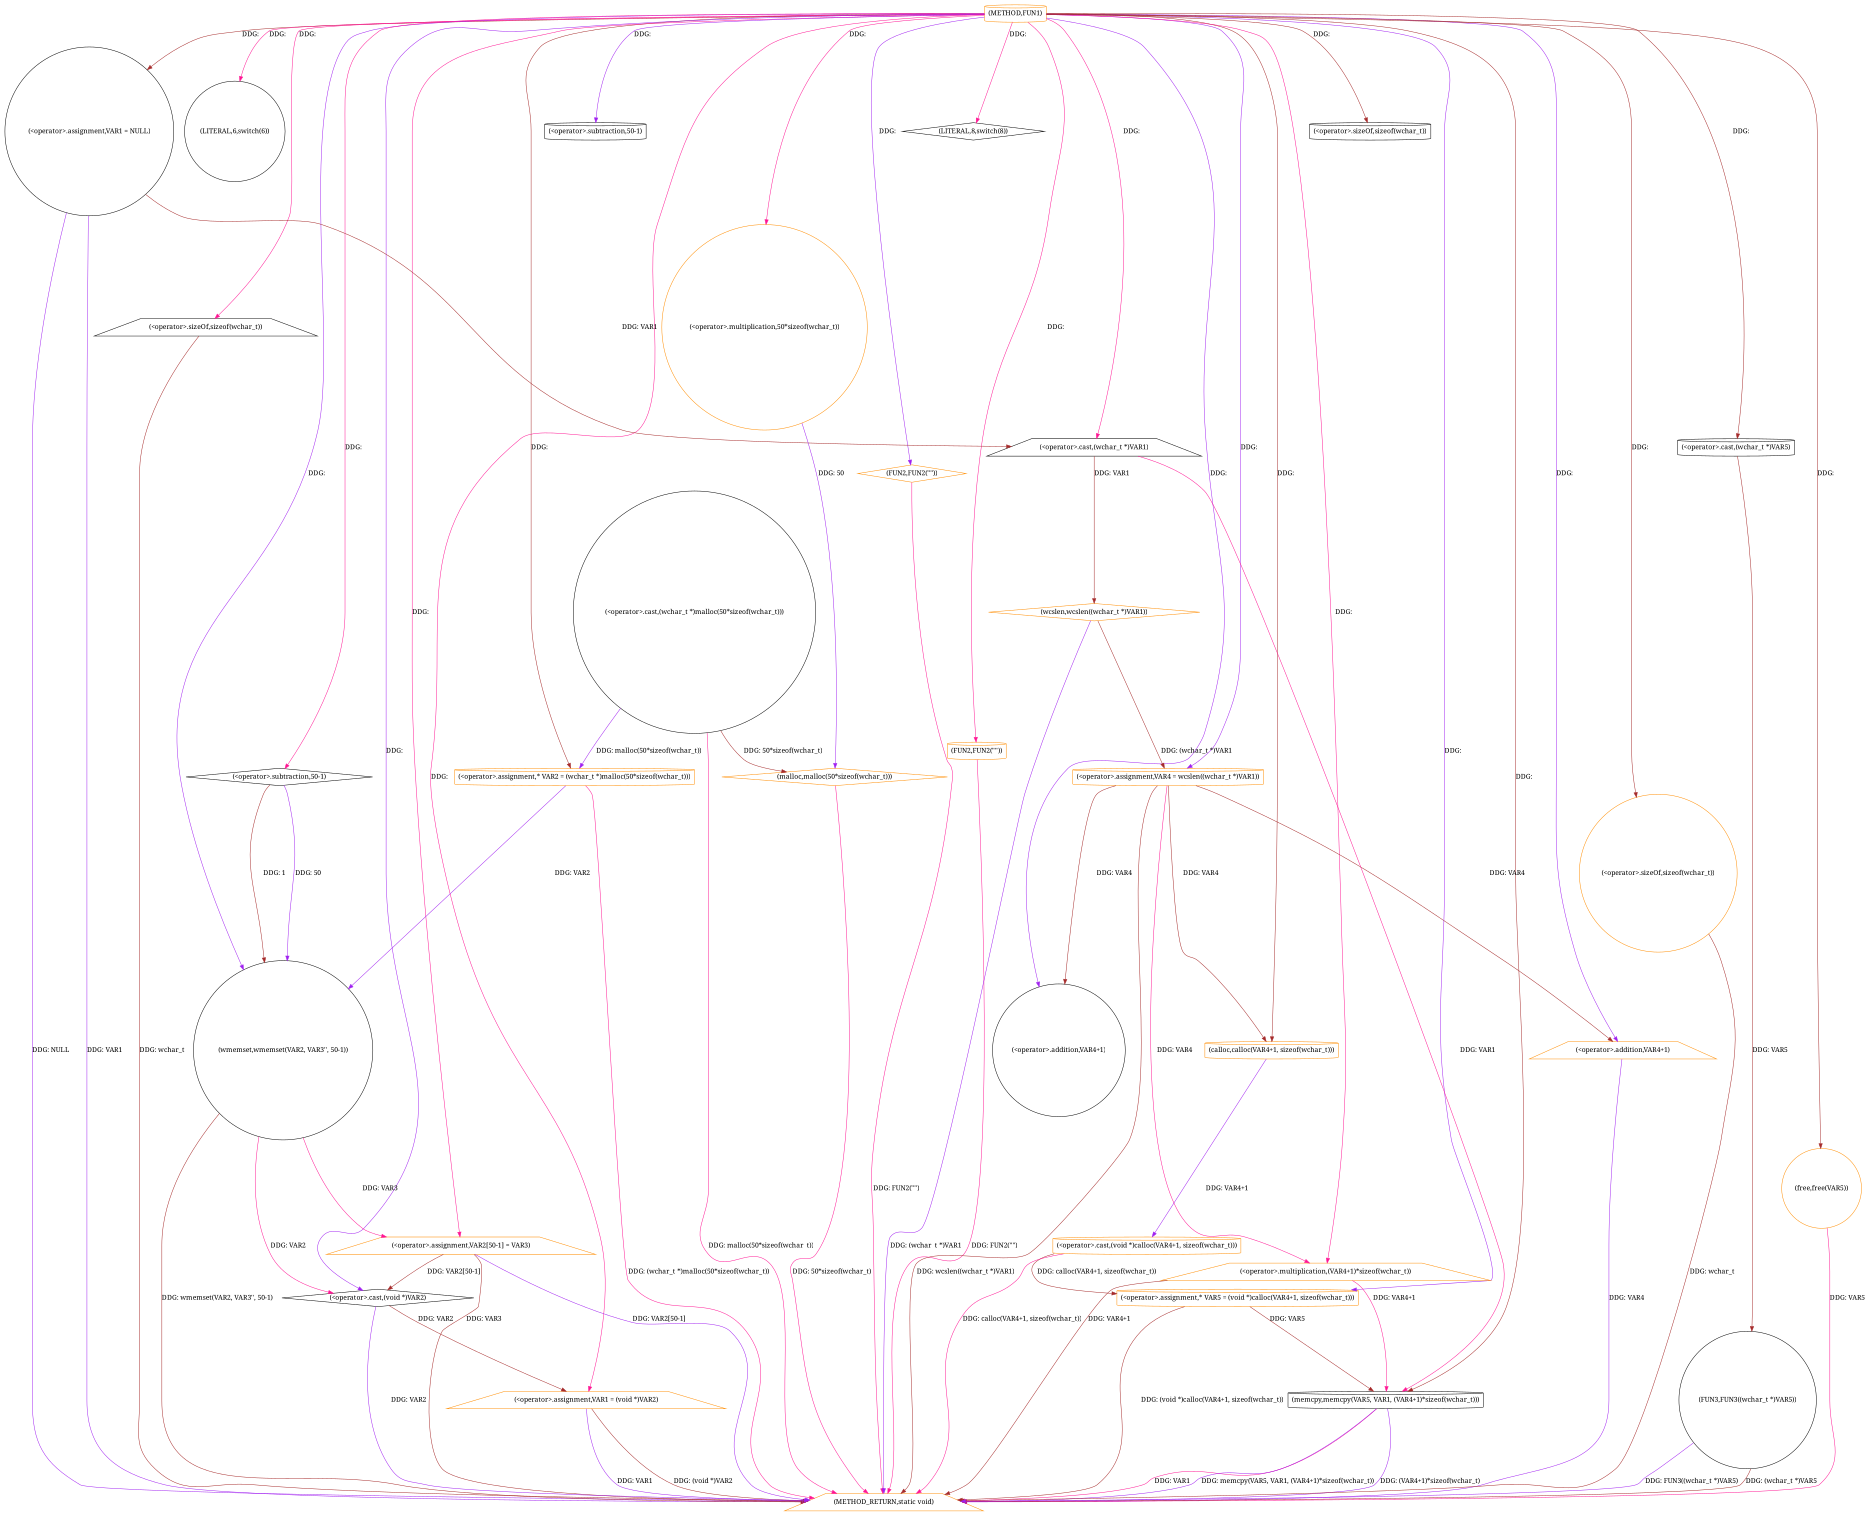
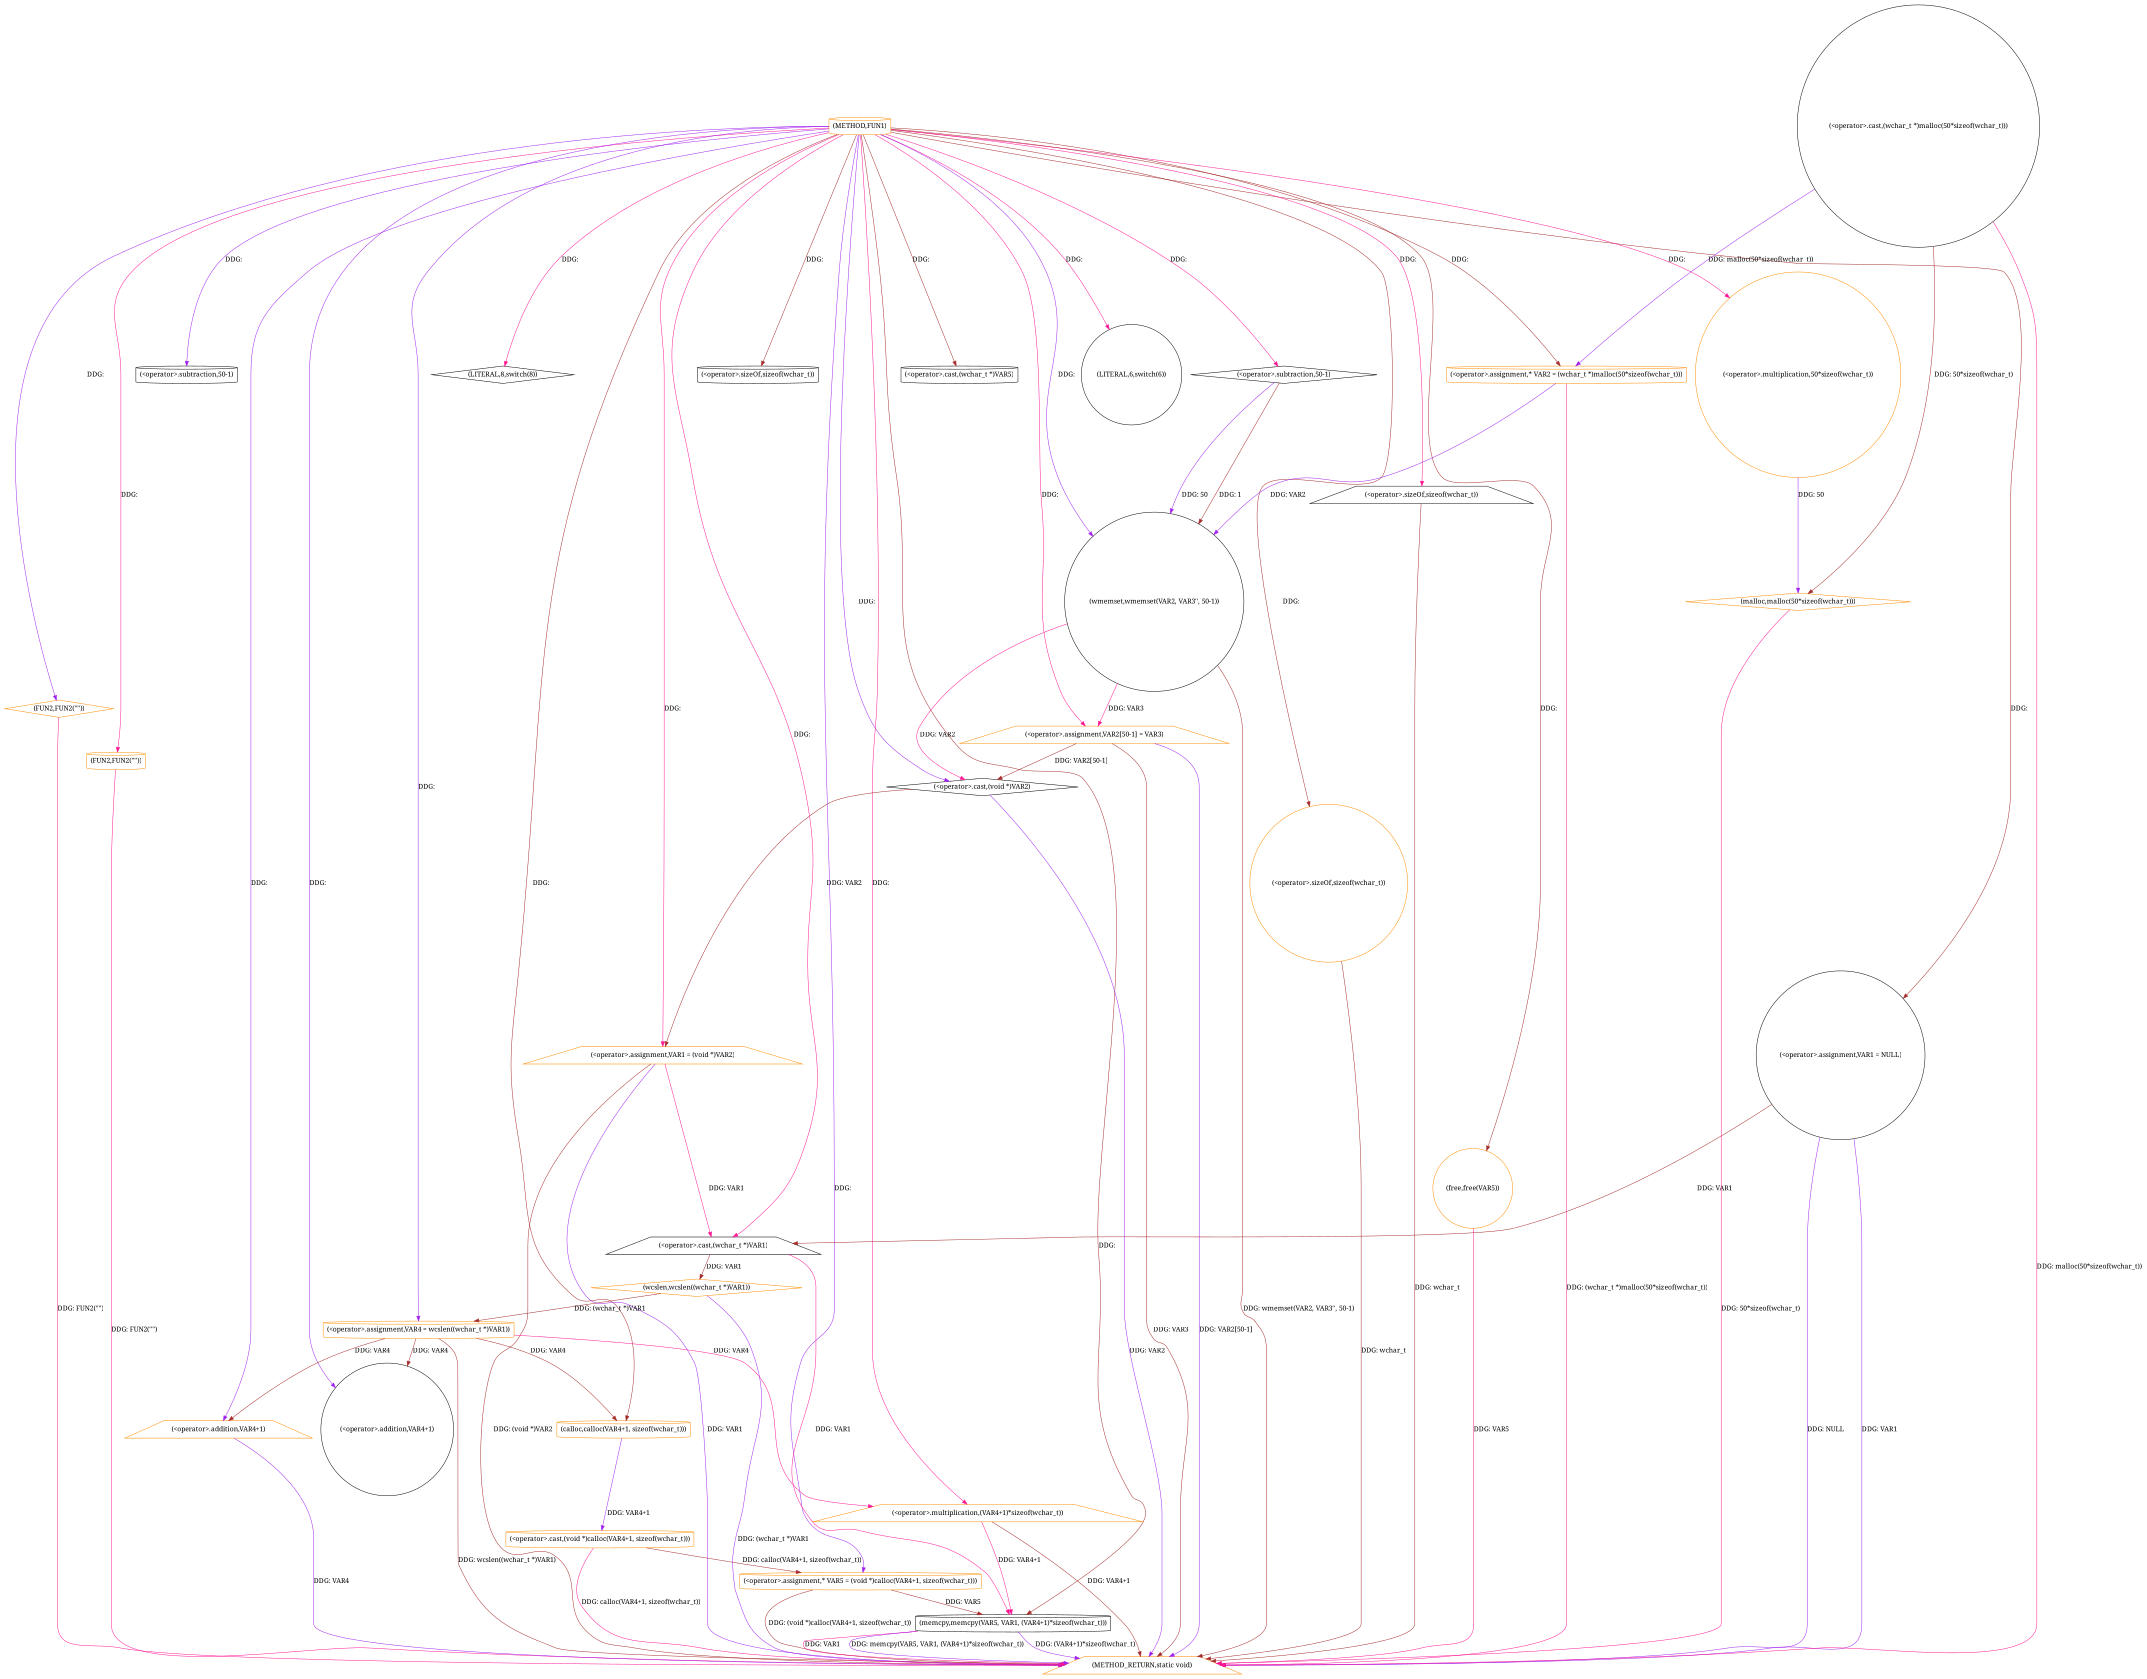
  digraph {
    fontname="Noto Serif"
    node [color=darkorange fontname="Noto Serif" shape=cylinder]
    edge [color=brown fontname="Noto Serif"]
    n1 [label="(METHOD,FUN1)"]
    n2 [color=black label="(<operator>.assignment,VAR1 = NULL)" shape=circle]
    n3 [color=black label="(LITERAL,6,switch(6))" shape=circle]
    n4 [label="(<operator>.assignment,* VAR2 = (wchar_t *)malloc(50*sizeof(wchar_t)))"]
    n5 [label="(<operator>.multiplication,50*sizeof(wchar_t))" shape=circle]
    n6 [color=black label="(<operator>.sizeOf,sizeof(wchar_t))" shape=trapezium]
    n7 [color=black label="(wmemset,wmemset(VAR2, VAR3'', 50-1))" shape=circle]
    n8 [color=black label="(<operator>.subtraction,50-1)" shape=diamond]
    n9 [label="(<operator>.assignment,VAR2[50-1] = VAR3)" shape=trapezium]
    n10 [color=black label="(<operator>.subtraction,50-1)"]
    n11 [label="(<operator>.assignment,VAR1 = (void *)VAR2)" shape=trapezium]
    n12 [color=black label="(<operator>.cast,(void *)VAR2)" shape=diamond]
    n13 [label="(FUN2,FUN2(\"\"))" shape=diamond]
    n14 [color=black label="(LITERAL,8,switch(8))" shape=diamond]
    n15 [label="(FUN2,FUN2(\"\"))"]
    n16 [label="(<operator>.assignment,VAR4 = wcslen((wchar_t *)VAR1))"]
    n17 [color=black label="(<operator>.cast,(wchar_t *)VAR1)" shape=trapezium]
    n18 [label="(<operator>.assignment,* VAR5 = (void *)calloc(VAR4+1, sizeof(wchar_t)))"]
    n19 [label="(calloc,calloc(VAR4+1, sizeof(wchar_t)))"]
    n20 [color=black label="(<operator>.addition,VAR4+1)" shape=circle]
    n21 [color=black label="(<operator>.sizeOf,sizeof(wchar_t))"]
    n22 [color=black label="(memcpy,memcpy(VAR5, VAR1, (VAR4+1)*sizeof(wchar_t)))"]
    n23 [label="(<operator>.multiplication,(VAR4+1)*sizeof(wchar_t))" shape=trapezium]
    n24 [label="(<operator>.addition,VAR4+1)" shape=trapezium]
    n25 [label="(<operator>.sizeOf,sizeof(wchar_t))" shape=circle]
    n26 [color=black label="(<operator>.cast,(wchar_t *)VAR5)"]
    n27 [label="(free,free(VAR5))" shape=circle]
    n28 [label="(METHOD_RETURN,static void)" shape=trapezium]
    n29 [label="(malloc,malloc(50*sizeof(wchar_t)))" shape=diamond]
    n30 [label="(wcslen,wcslen((wchar_t *)VAR1))" shape=diamond]
    n31 [label="(<operator>.cast,(void *)calloc(VAR4+1, sizeof(wchar_t)))"]
-   n32 [color=black label="(FUN3,FUN3((wchar_t *)VAR5))" shape=circle]
    n33 [color=black label="(<operator>.cast,(wchar_t *)malloc(50*sizeof(wchar_t)))" shape=circle]
    n1 -> n2 [label="DDG: "]
    n1 -> n3 [color=deeppink label="DDG: "]
    n1 -> n4 [label="DDG: "]
    n1 -> n5 [color=deeppink label="DDG: "]
    n1 -> n6 [color=deeppink label="DDG: "]
    n1 -> n7 [color=purple label="DDG: "]
    n1 -> n8 [color=deeppink label="DDG: "]
    n1 -> n9 [color=deeppink label="DDG: "]
    n1 -> n10 [color=purple label="DDG: "]
    n1 -> n11 [color=deeppink label="DDG: "]
    n1 -> n12 [color=purple label="DDG: "]
    n1 -> n13 [color=purple label="DDG: "]
    n1 -> n14 [color=deeppink label="DDG: "]
    n1 -> n15 [color=deeppink label="DDG: "]
    n1 -> n16 [color=purple label="DDG: "]
    n1 -> n17 [color=deeppink label="DDG: "]
    n1 -> n18 [color=purple label="DDG: "]
    n1 -> n19 [label="DDG: "]
    n1 -> n20 [color=purple label="DDG: "]
    n1 -> n21 [label="DDG: "]
    n1 -> n22 [label="DDG: "]
    n1 -> n23 [color=deeppink label="DDG: "]
    n1 -> n24 [color=purple label="DDG: "]
    n1 -> n25 [label="DDG: "]
    n1 -> n26 [label="DDG: "]
    n1 -> n27 [label="DDG: "]
    n2 -> n17 [label="DDG: VAR1"]
    n2 -> n28 [color=purple label="DDG: NULL"]
    n2 -> n28 [color=purple label="DDG: VAR1"]
    n4 -> n7 [color=purple label="DDG: VAR2"]
    n4 -> n28 [color=deeppink label="DDG: (wchar_t *)malloc(50*sizeof(wchar_t))"]
    n5 -> n29 [color=purple label="DDG: 50"]
    n6 -> n28 [label="DDG: wchar_t"]
    n7 -> n9 [color=deeppink label="DDG: VAR3"]
    n7 -> n12 [color=deeppink label="DDG: VAR2"]
    n7 -> n28 [label="DDG: wmemset(VAR2, VAR3'', 50-1)"]
    n8 -> n7 [color=purple label="DDG: 50"]
    n8 -> n7 [label="DDG: 1"]
    n9 -> n12 [label="DDG: VAR2[50-1]"]
    n9 -> n28 [label="DDG: VAR3"]
    n9 -> n28 [color=purple label="DDG: VAR2[50-1]"]
+   n11 -> n17 [color=deeppink label="DDG: VAR1"]
    n11 -> n28 [color=purple label="DDG: VAR1"]
    n11 -> n28 [label="DDG: (void *)VAR2"]
    n12 -> n11 [label="DDG: VAR2"]
    n12 -> n28 [color=purple label="DDG: VAR2"]
    n13 -> n28 [color=deeppink label="DDG: FUN2(\"\")"]
    n15 -> n28 [color=deeppink label="DDG: FUN2(\"\")"]
    n16 -> n19 [label="DDG: VAR4"]
    n16 -> n20 [label="DDG: VAR4"]
    n16 -> n23 [color=deeppink label="DDG: VAR4"]
    n16 -> n24 [label="DDG: VAR4"]
    n16 -> n28 [label="DDG: wcslen((wchar_t *)VAR1)"]
    n17 -> n22 [color=deeppink label="DDG: VAR1"]
    n17 -> n30 [label="DDG: VAR1"]
    n18 -> n22 [label="DDG: VAR5"]
    n18 -> n28 [label="DDG: (void *)calloc(VAR4+1, sizeof(wchar_t))"]
    n19 -> n31 [color=purple label="DDG: VAR4+1"]
    n22 -> n28 [color=deeppink label="DDG: VAR1"]
    n22 -> n28 [color=purple label="DDG: memcpy(VAR5, VAR1, (VAR4+1)*sizeof(wchar_t))"]
    n22 -> n28 [color=purple label="DDG: (VAR4+1)*sizeof(wchar_t)"]
    n23 -> n22 [color=deeppink label="DDG: VAR4+1"]
    n23 -> n28 [label="DDG: VAR4+1"]
    n24 -> n28 [color=purple label="DDG: VAR4"]
    n25 -> n28 [label="DDG: wchar_t"]
-   n26 -> n32 [label="DDG: VAR5"]
    n27 -> n28 [color=deeppink label="DDG: VAR5"]
    n29 -> n28 [color=deeppink label="DDG: 50*sizeof(wchar_t)"]
    n30 -> n16 [label="DDG: (wchar_t *)VAR1"]
    n30 -> n28 [color=purple label="DDG: (wchar_t *)VAR1"]
    n31 -> n18 [label="DDG: calloc(VAR4+1, sizeof(wchar_t))"]
    n31 -> n28 [color=deeppink label="DDG: calloc(VAR4+1, sizeof(wchar_t))"]
-   n32 -> n28 [label="DDG: (wchar_t *)VAR5"]
-   n32 -> n28 [color=purple label="DDG: FUN3((wchar_t *)VAR5)"]
    n33 -> n4 [color=purple label="DDG: malloc(50*sizeof(wchar_t))"]
    n33 -> n28 [color=deeppink label="DDG: malloc(50*sizeof(wchar_t))"]
    n33 -> n29 [label="DDG: 50*sizeof(wchar_t)"]
  }
